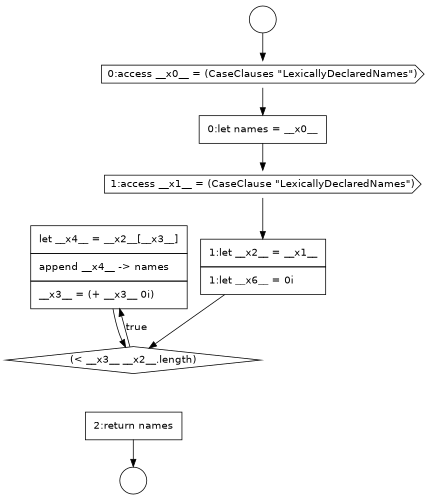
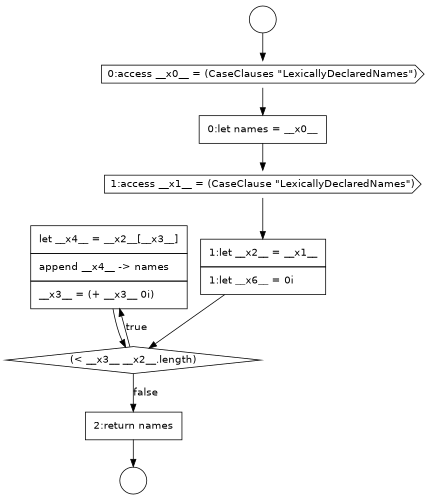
  digraph {
    fontname="DejaVu Sans"
    node [color=black fillcolor=white fontname="DejaVu Sans" shape=none style=filled]
    edge [color=black fontname="DejaVu Sans"]
    n1 [label=<<font color="black">     <table border="0" cellborder="1" cellspacing="0" cellpadding="10">       <tr><td align="left">let __x4__ = __x2__[__x3__]</td></tr>       <tr><td align="left">append __x4__ -&gt; names</td></tr>       <tr><td align="left">__x3__ = (+ __x3__ 0i)</td></tr>     </table>   </font>> margin=0]
    n2 [label=<<font color="black">(&lt; __x3__ __x2__.length)</font>> shape=diamond]
    n3 [label=<<font color="black">     <table border="0" cellborder="1" cellspacing="0" cellpadding="10">       <tr><td align="left">2:return names</td></tr>     </table>   </font>> margin=0]
    n4 [label=" " shape=circle]
    n5 [label=<<font color="black">0:access __x0__ = (CaseClauses &quot;LexicallyDeclaredNames&quot;)</font>> shape=cds]
    n6 [label=<<font color="black">     <table border="0" cellborder="1" cellspacing="0" cellpadding="10">       <tr><td align="left">0:let names = __x0__</td></tr>     </table>   </font>> margin=0]
    n7 [label=<<font color="black">1:access __x1__ = (CaseClause &quot;LexicallyDeclaredNames&quot;)</font>> shape=cds]
    n8 [label=<<font color="black">     <table border="0" cellborder="1" cellspacing="0" cellpadding="10">       <tr><td align="left">1:let __x2__ = __x1__</td></tr>       <tr><td align="left">1:let __x6__ = 0i</td></tr>     </table>   </font>> margin=0]
    n9 [label=" " shape=circle]
    n1 -> n2
    n2 -> n1 [label=<<font color="black">true</font>>]
+   n2 -> n3 [label=<<font color="black">false</font>>]
    n3 -> n4
    n5 -> n6
    n6 -> n7
    n7 -> n8
    n8 -> n2
    n9 -> n5
  }
